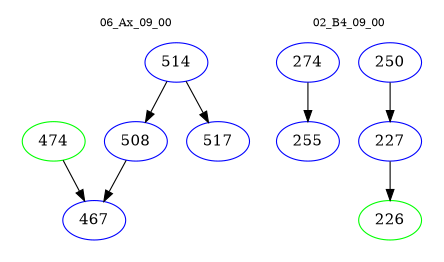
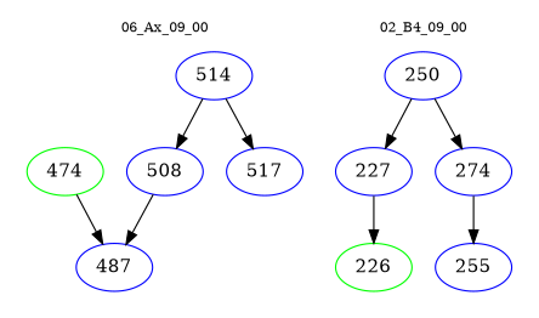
  digraph {
    node [color=blue]
    edge [color=black]
    n1 [label=508]
-   n2 [label=467]
+   n2 [label=487]
    n3 [label=514]
    n4 [color=green label=474]
    n5 [label=517]
    n6 [label=250]
    n7 [label=227]
    n8 [label=274]
    n9 [color=green label=226]
    n10 [label=255]
    subgraph cluster_1 {
      color=white
      fontsize=10
      label="06_Ax_09_00"
      n1
      n2
      n3
      n4
      n5
    }
    subgraph cluster_2 {
      color=white
      fontsize=10
      label="02_B4_09_00"
      n6
      n7
      n8
      n9
      n10
    }
    n1 -> n2
    n3 -> n1
    n3 -> n5
    n4 -> n2
    n6 -> n7
+   n6 -> n8
    n7 -> n9
    n8 -> n10
  }
